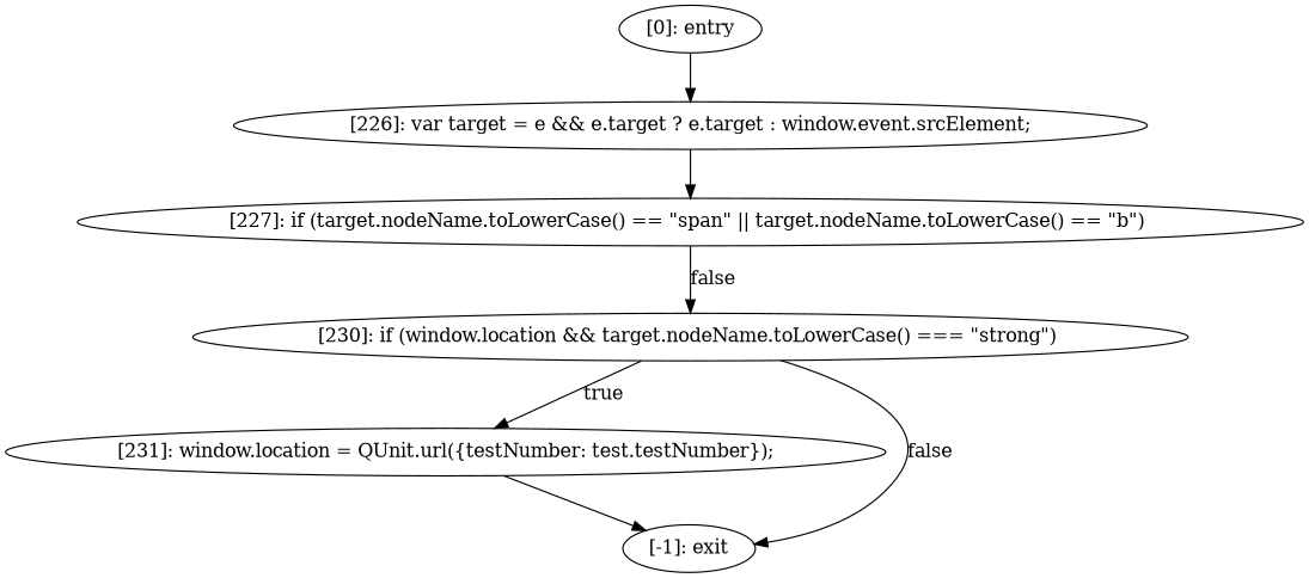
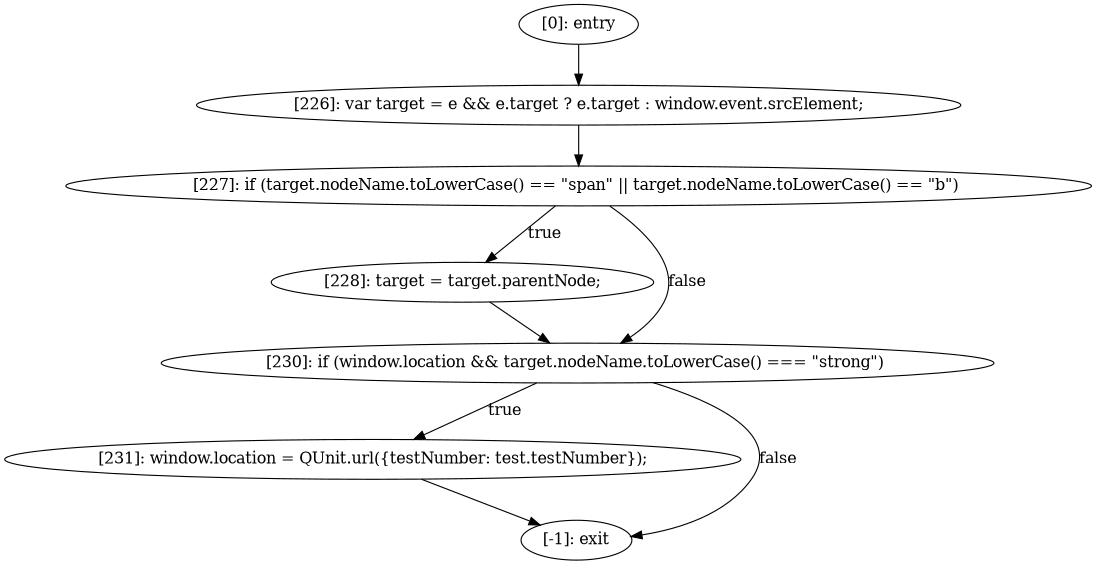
  digraph {
    n1 [label="[231]: window.location = QUnit.url({testNumber: test.testNumber});\n"]
    n2 [label="[-1]: exit"]
    n3 [label="[227]: if (target.nodeName.toLowerCase() == \"span\" || target.nodeName.toLowerCase() == \"b\") "]
+   n4 [label="[228]: target = target.parentNode;\n"]
    n5 [label="[230]: if (window.location && target.nodeName.toLowerCase() === \"strong\") "]
    n6 [label="[226]: var target = e && e.target ? e.target : window.event.srcElement;\n"]
    n7 [label="[0]: entry"]
    n1 -> n2
+   n3 -> n4 [label=true]
    n3 -> n5 [label=false]
+   n4 -> n5
    n5 -> n1 [label=true]
    n5 -> n2 [label=false]
    n6 -> n3
    n7 -> n6
  }
